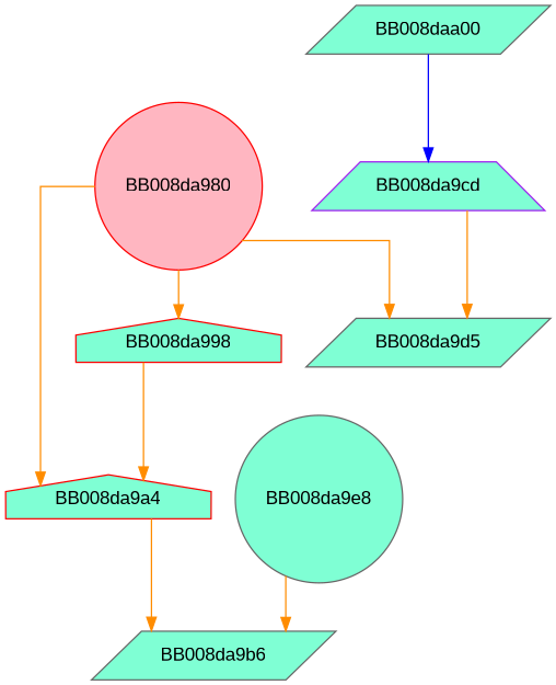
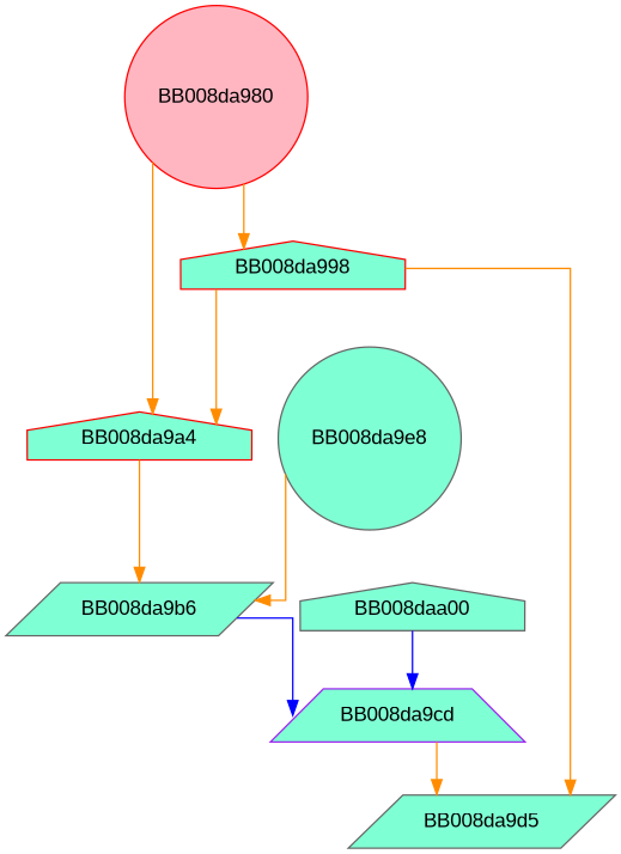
  digraph {
    fontname="Liberation Sans"
    splines=ortho
    node [color=gray40 fillcolor=aquamarine fontname="Liberation Sans" shape=parallelogram style=filled]
    edge [color=darkorange fontname="Liberation Sans"]
    BB008da980 [color=red fillcolor=lightpink shape=circle]
    BB008da9a4 [color=red shape=house]
    BB008da998 [color=red shape=house]
    BB008da9b6
    BB008da9d5
    BB008da9e8 [shape=circle]
    BB008da9cd [color=purple shape=trapezium]
-   BB008daa00
+   BB008daa00 [shape=house]
    BB008da980 -> BB008da9a4
    BB008da980 -> BB008da998
    BB008da9a4 -> BB008da9b6
    BB008da998 -> BB008da9a4
-   BB008da980 -> BB008da9d5
+   BB008da998 -> BB008da9d5
+   BB008da9b6 -> BB008da9cd [color=blue]
    BB008da9e8 -> BB008da9b6
    BB008da9cd -> BB008da9d5
    BB008daa00 -> BB008da9cd [color=blue]
  }
